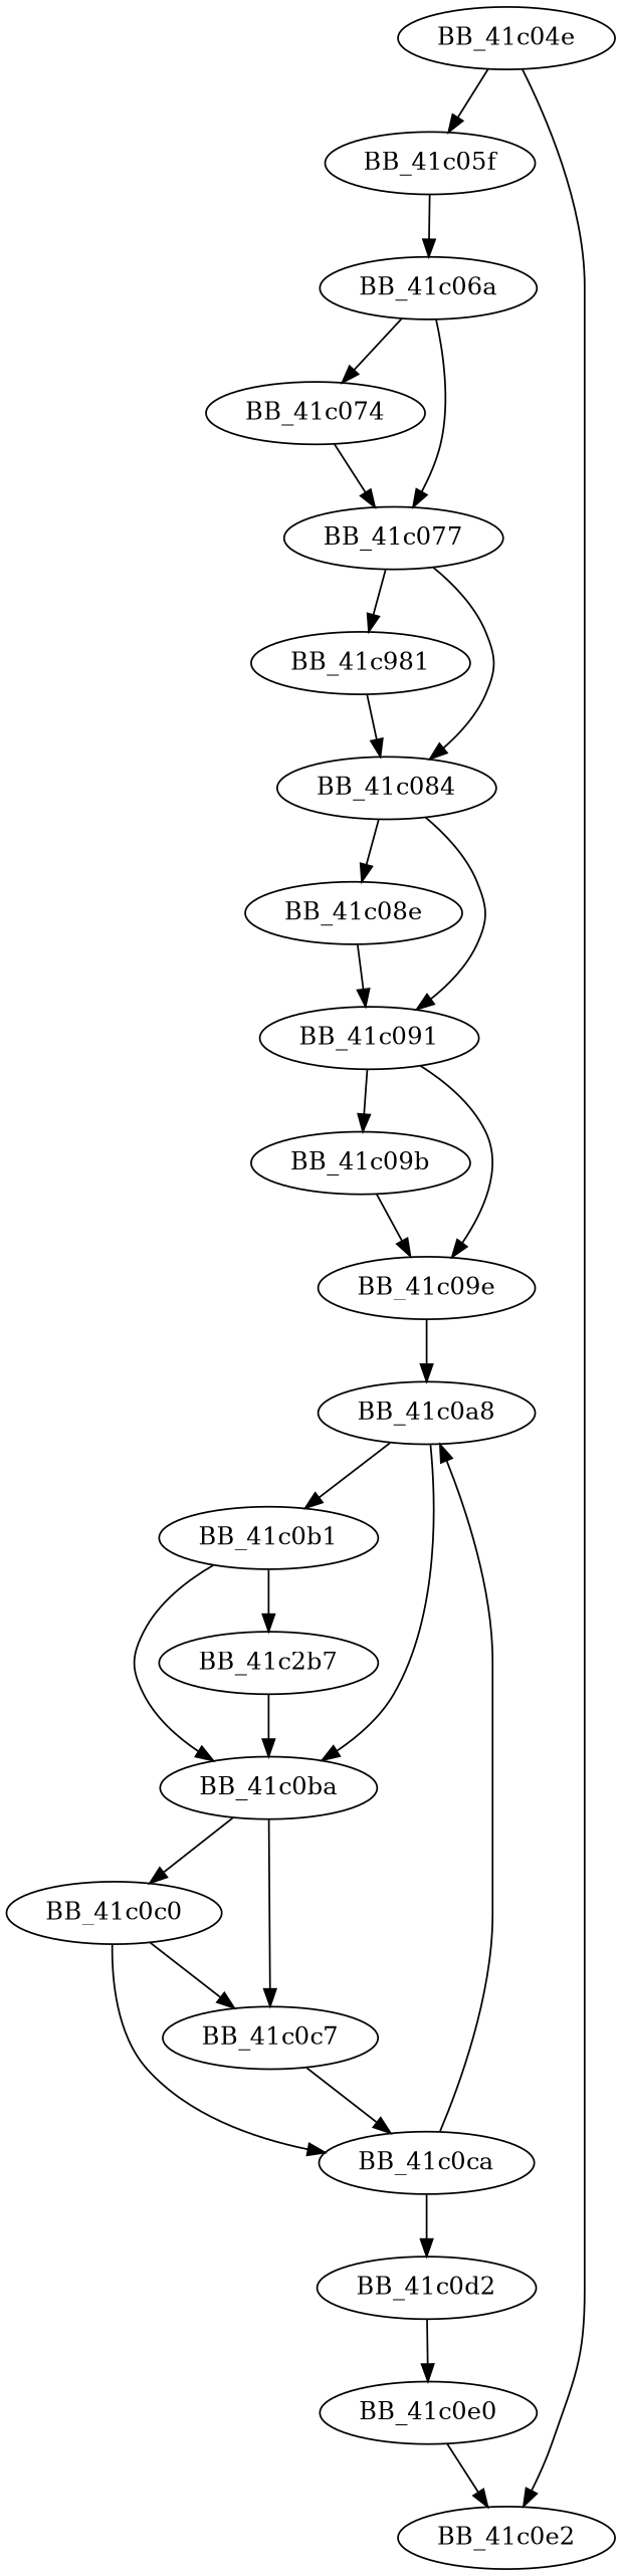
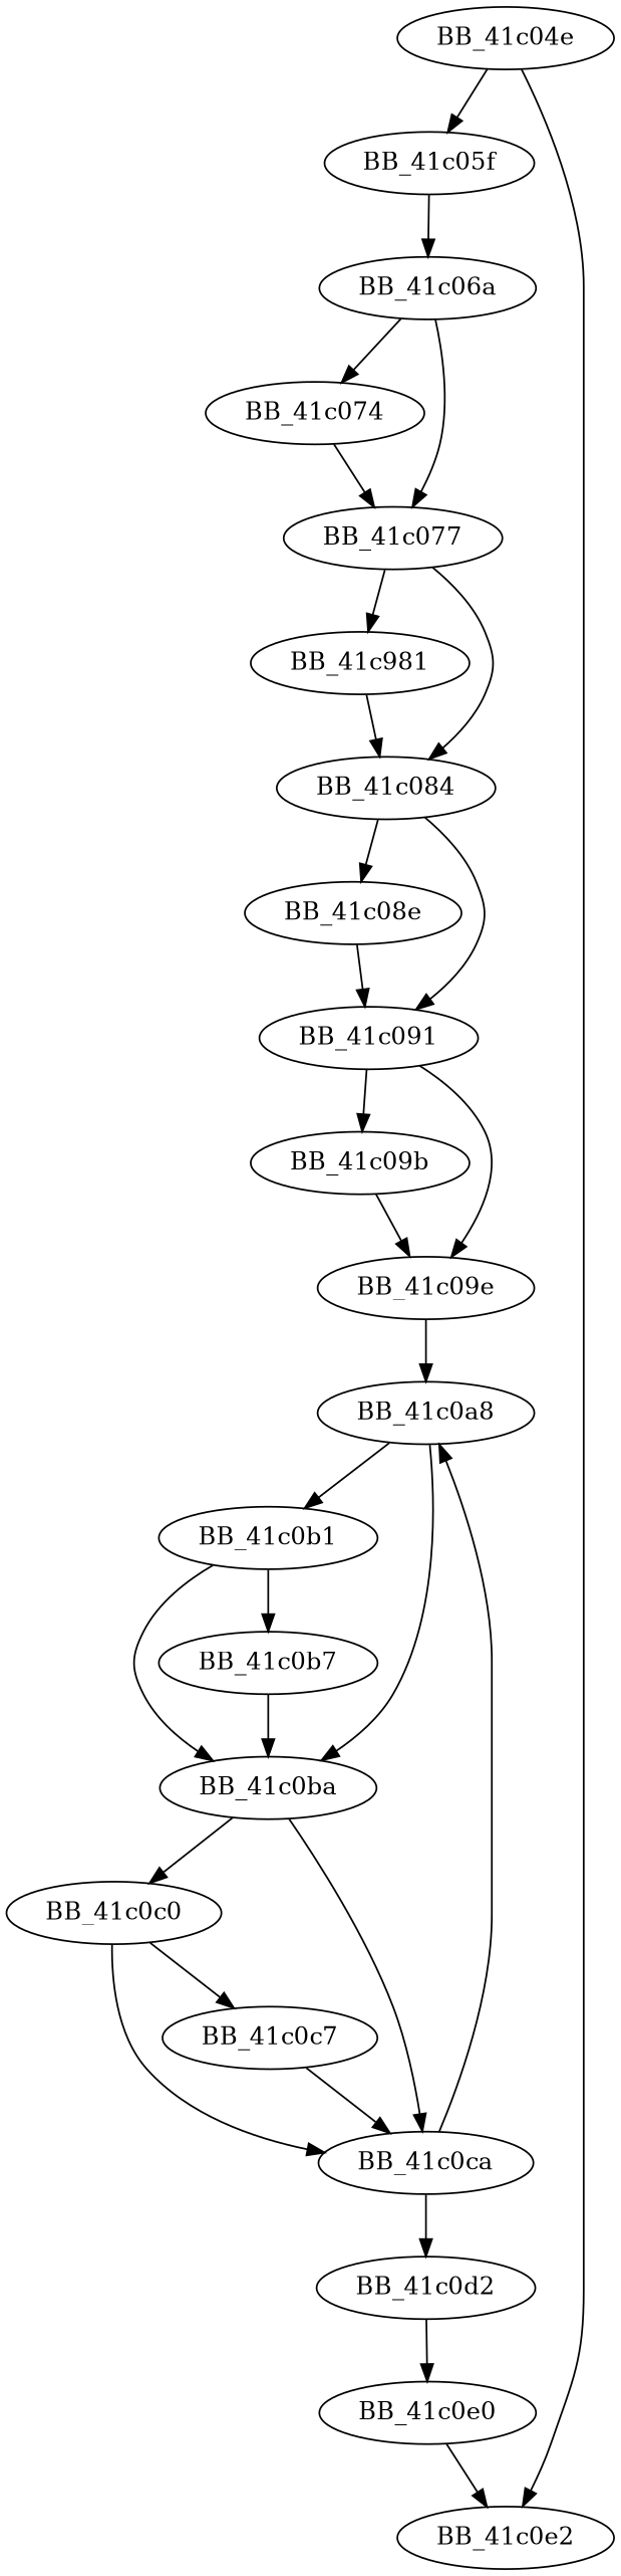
  digraph {
    BB_41c04e
    BB_41c05f
    BB_41c0e2
    BB_41c06a
    BB_41c074
    BB_41c077
    n7 [label=BB_41c981]
    BB_41c084
    BB_41c08e
    BB_41c091
    BB_41c09b
    BB_41c09e
    BB_41c0a8
    BB_41c0b1
    BB_41c0ba
-   BB_41c0b7 [label=BB_41c2b7]
+   BB_41c0b7
    BB_41c0c0
    BB_41c0ca
    BB_41c0c7
    BB_41c0d2
    BB_41c0e0
    BB_41c04e -> BB_41c05f
    BB_41c04e -> BB_41c0e2
    BB_41c05f -> BB_41c06a
    BB_41c06a -> BB_41c074
    BB_41c06a -> BB_41c077
    BB_41c074 -> BB_41c077
    BB_41c077 -> n7
    BB_41c077 -> BB_41c084
    n7 -> BB_41c084
    BB_41c084 -> BB_41c08e
    BB_41c084 -> BB_41c091
    BB_41c08e -> BB_41c091
    BB_41c091 -> BB_41c09b
    BB_41c091 -> BB_41c09e
    BB_41c09b -> BB_41c09e
    BB_41c09e -> BB_41c0a8
    BB_41c0a8 -> BB_41c0b1
    BB_41c0a8 -> BB_41c0ba
    BB_41c0b1 -> BB_41c0ba
    BB_41c0b1 -> BB_41c0b7
    BB_41c0ba -> BB_41c0c0
-   BB_41c0ba -> BB_41c0c7
+   BB_41c0ba -> BB_41c0ca
    BB_41c0b7 -> BB_41c0ba
    BB_41c0c0 -> BB_41c0ca
    BB_41c0c0 -> BB_41c0c7
    BB_41c0ca -> BB_41c0a8
    BB_41c0ca -> BB_41c0d2
    BB_41c0c7 -> BB_41c0ca
    BB_41c0d2 -> BB_41c0e0
    BB_41c0e0 -> BB_41c0e2
  }
